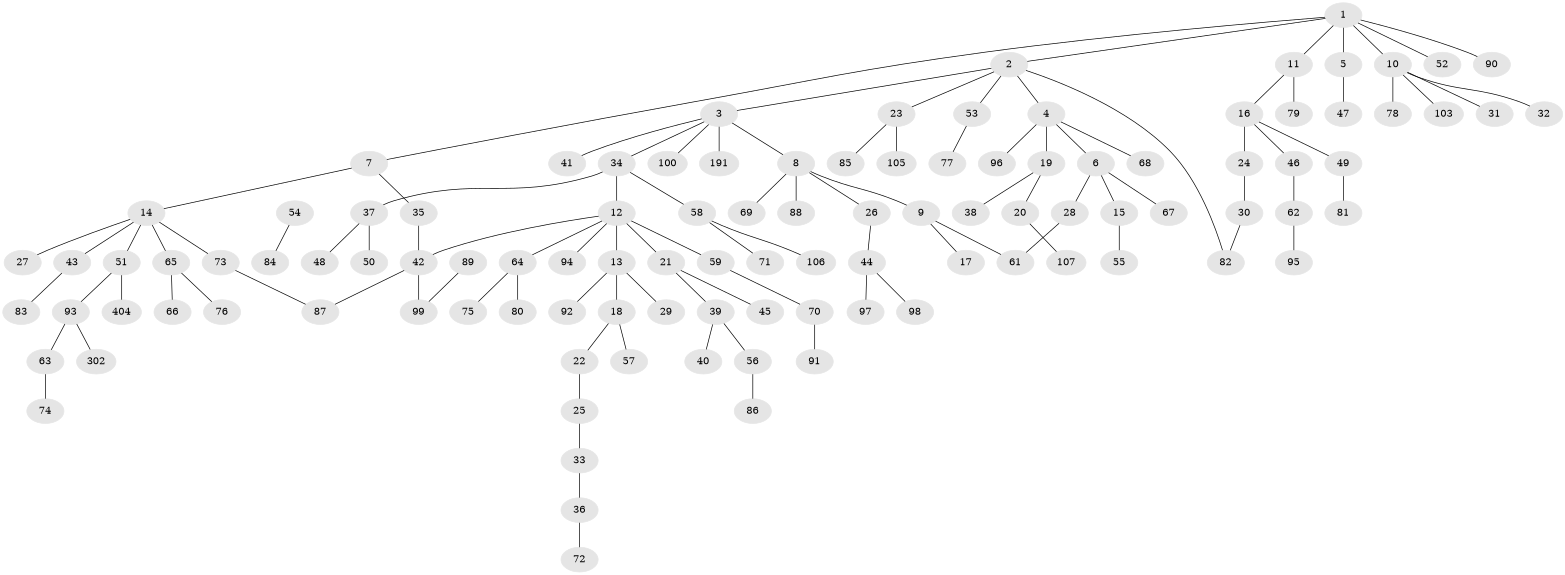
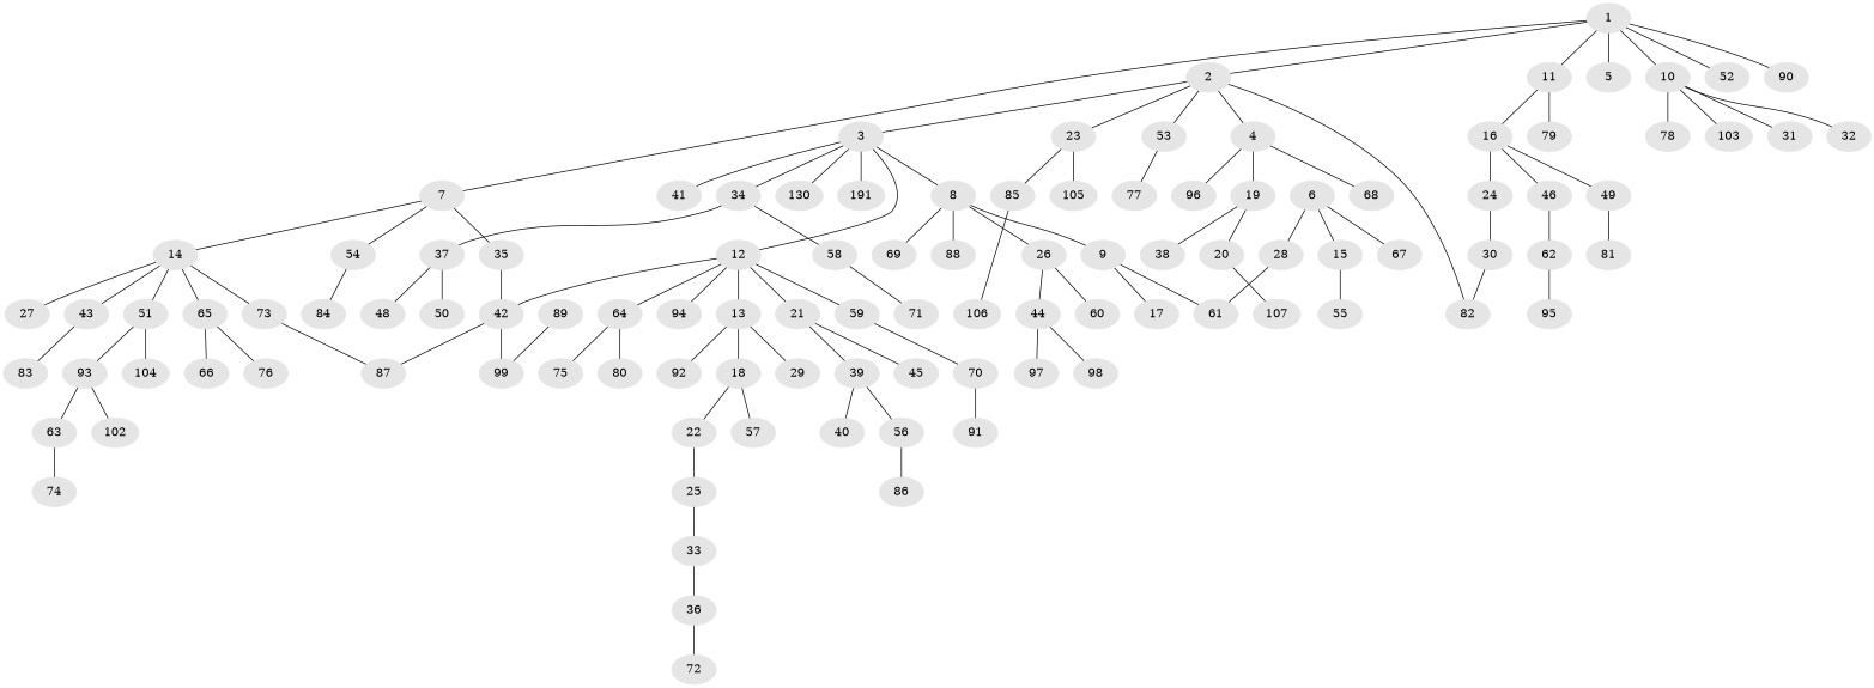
  graph {
    node [color=gray90 style=filled]
    1
    2
    5
    7
    10
    11
    52
    90
    3
    4
    23
    53
    82
-   47
    14
    35
    54
    31
    32
    78
    103
    16
    79
    8
    12
    34
    41
-   100
+   100 [label=130]
    n29 [label=191]
    6
    19
    68
    96
    85
    105
    77
    9
    26
    69
    88
    13
    21
    42
    59
    64
    94
    37
    58
    15
    28
    67
    20
    38
    55
    61
    27
    43
    51
    65
    73
    84
    17
    44
+   60
    24
    46
    49
    18
    29
    92
    39
    45
    87
    99
    70
    75
    80
    22
    57
    83
    93
-   104 [label=404]
+   104
    66
    76
    30
    62
    81
    25
    107
    40
    56
    33
    106
    36
    97
    98
    72
    48
    50
    71
    86
    89
    95
    63
    74
-   102 [label=302]
+   102
    91
    1 -- 2
    1 -- 5
    1 -- 7
    1 -- 10
    1 -- 11
    1 -- 52
    1 -- 90
    2 -- 3
    2 -- 4
    2 -- 23
    2 -- 53
    2 -- 82
-   5 -- 47
    7 -- 14
    7 -- 35
+   7 -- 54
    10 -- 31
    10 -- 32
    10 -- 78
    10 -- 103
    11 -- 16
    11 -- 79
    3 -- 8
-   34 -- 12
+   3 -- 12
    3 -- 34
    3 -- 41
    3 -- 100
    3 -- n29
-   4 -- 6
    4 -- 19
    4 -- 68
    4 -- 96
    23 -- 85
    23 -- 105
    53 -- 77
    14 -- 27
    14 -- 43
    14 -- 51
    14 -- 65
    14 -- 73
    35 -- 42
    54 -- 84
    16 -- 24
    16 -- 46
    16 -- 49
    8 -- 9
    8 -- 26
    8 -- 69
    8 -- 88
    12 -- 13
    12 -- 21
    12 -- 42
    12 -- 59
    12 -- 64
    12 -- 94
    34 -- 37
    34 -- 58
    6 -- 15
    6 -- 28
    6 -- 67
    19 -- 20
    19 -- 38
-   58 -- 106
+   85 -- 106
    9 -- 61
    9 -- 17
    26 -- 44
+   26 -- 60
    13 -- 18
    13 -- 29
    13 -- 92
    21 -- 39
    21 -- 45
    42 -- 87
    42 -- 99
    59 -- 70
    64 -- 75
    64 -- 80
    37 -- 48
    37 -- 50
    58 -- 71
    15 -- 55
    28 -- 61
    20 -- 107
    43 -- 83
    51 -- 93
    51 -- 104
    65 -- 66
    65 -- 76
    73 -- 87
    44 -- 97
    44 -- 98
    24 -- 30
    46 -- 62
    49 -- 81
    18 -- 22
    18 -- 57
    39 -- 40
    39 -- 56
    70 -- 91
    22 -- 25
    93 -- 63
    93 -- 102
    30 -- 82
    62 -- 95
    25 -- 33
    56 -- 86
    33 -- 36
    36 -- 72
    89 -- 99
    63 -- 74
  }
